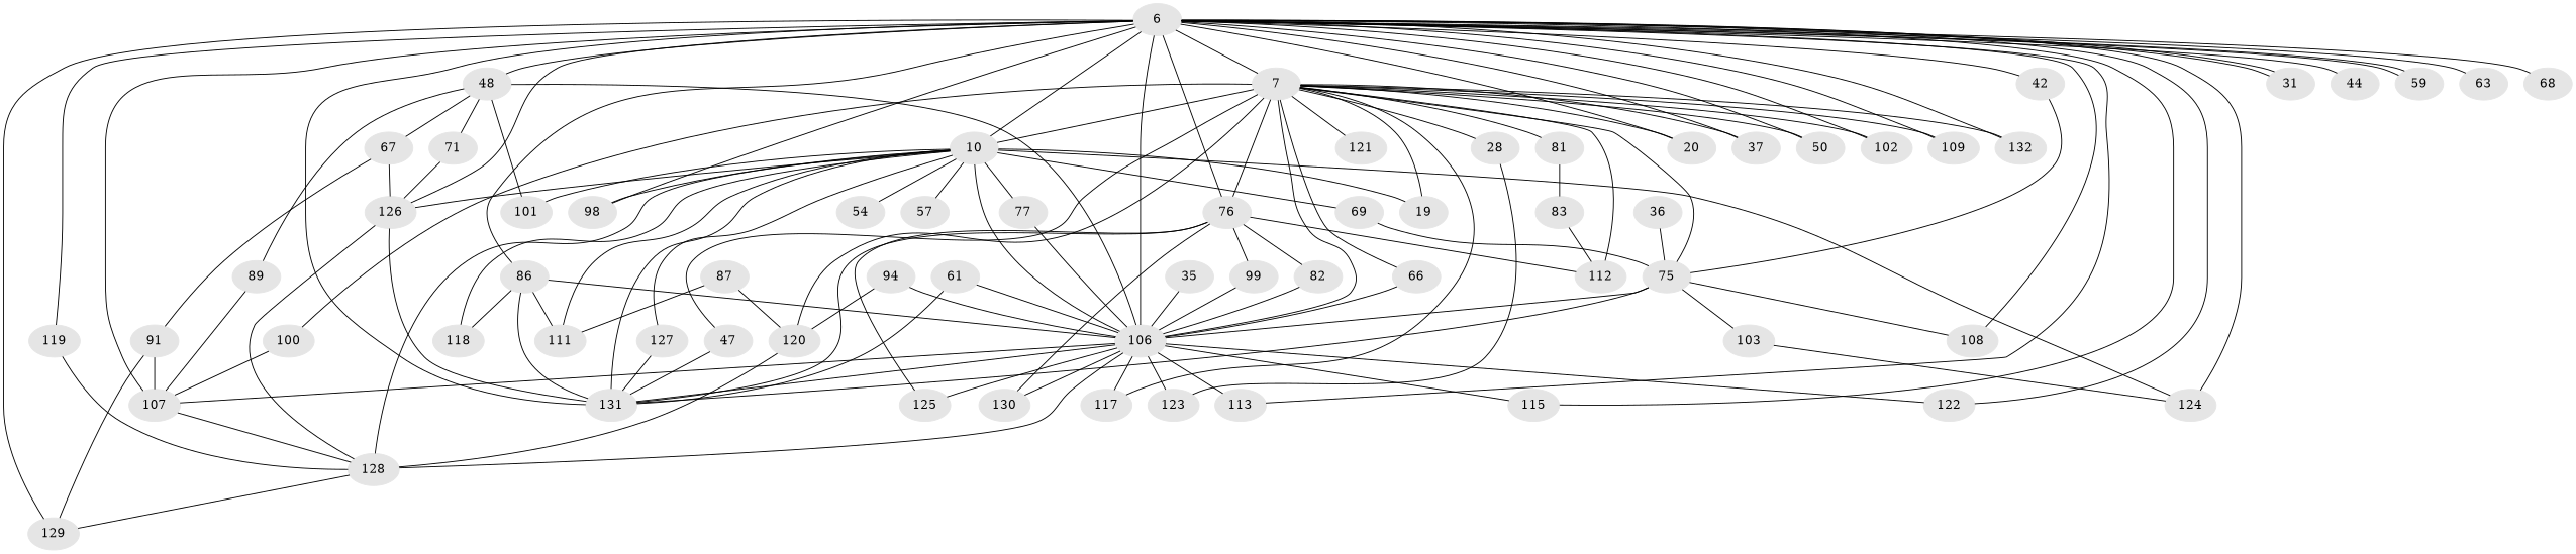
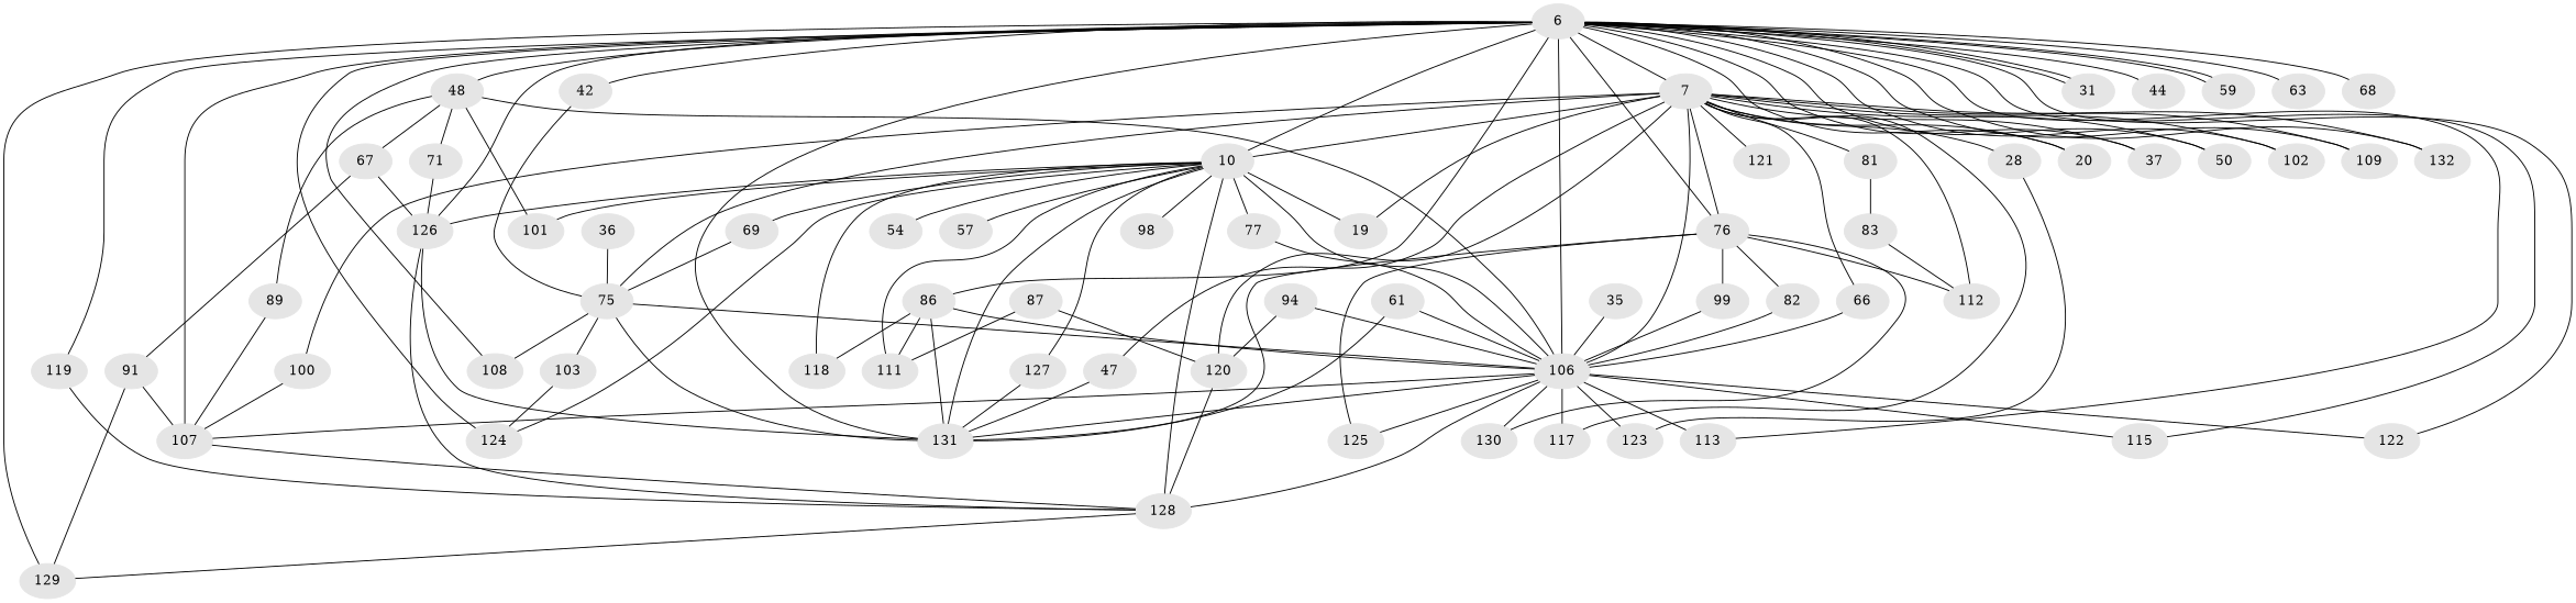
  graph {
    node [color=gray90 style=filled]
    6 [super="+3"]
    7 [super="+2"]
    10 [super="+1"]
    20
    31
    37
    42
    44
    48 [super="+38+27"]
    50
    59
    63
    68
    76 [super="+45+34"]
    86 [super="+13+51"]
    98
    102 [super="+23+64"]
    106 [super="+41+93+8+70"]
    107 [super="+26+56"]
    108
    109
    113 [super="+95+90"]
    115
    119
    122
    124 [super="+62"]
    126 [super="+85+15+96"]
    129 [super="+46+104"]
    131 [super="+110+92+97"]
    132
    19
    28
    47
    66
    75 [super="+55"]
    81 [super="+73"]
    100
    112 [super="+60+88"]
    117
    120 [super="+52"]
    121
    54
    57 [super="+14"]
    69
    77 [super="+53"]
    101
    111 [super="+78"]
    118
    127
    128 [super="+24+114+116"]
    67
    71
    89
    82 [super="+74"]
    99
    125
    130
    123 [super="+72"]
    103
    83
    35
    36
    91 [super="+80"]
    61
    87
    94 [super="+58"]
    6 -- 7 [weight=4]
    6 -- 10 [weight=4]
    6 -- 20
    6 -- 31
    6 -- 31
    6 -- 37
    6 -- 42
    6 -- 44 [weight=2]
    6 -- 48 [weight=3]
    6 -- 50
    6 -- 59
    6 -- 59
    6 -- 63 [weight=2]
    6 -- 68 [weight=2]
    6 -- 76 [weight=2]
    6 -- 86
-   6 -- 98
    6 -- 102 [weight=3]
    6 -- 106 [weight=10]
    6 -- 107 [weight=3]
    6 -- 108
    6 -- 109
    6 -- 113
    6 -- 115
    6 -- 119
    6 -- 122
    6 -- 124 [weight=2]
    6 -- 126
    6 -- 129 [weight=2]
    6 -- 131 [weight=5]
    6 -- 132
    7 -- 10 [weight=4]
    7 -- 20
    7 -- 37
    7 -- 50
    7 -- 76 [weight=4]
    7 -- 102
    7 -- 106 [weight=9]
    7 -- 109
    7 -- 132
    7 -- 19
    7 -- 28 [weight=2]
    7 -- 47
    7 -- 66
    7 -- 75 [weight=2]
    7 -- 81 [weight=3]
    7 -- 100
    7 -- 112 [weight=3]
    7 -- 117
    7 -- 120 [weight=2]
    7 -- 121 [weight=2]
    10 -- 98
    10 -- 106 [weight=10]
    10 -- 124
    10 -- 126 [weight=5]
    10 -- 131
    10 -- 19
    10 -- 54 [weight=2]
    10 -- 57 [weight=2]
    10 -- 69
    10 -- 77
    10 -- 101
    10 -- 111
    10 -- 118
    10 -- 127
    10 -- 128 [weight=3]
    42 -- 75
    48 -- 106 [weight=2]
    48 -- 101
    48 -- 67
    48 -- 71
    48 -- 89
    76 -- 131 [weight=2]
    76 -- 112
    76 -- 82
    76 -- 99
    76 -- 125
    76 -- 130
    86 -- 106 [weight=3]
    86 -- 131
    86 -- 111 [weight=2]
    86 -- 118
    106 -- 107
    106 -- 113 [weight=3]
    106 -- 115
    106 -- 122
    106 -- 131
    106 -- 117
    106 -- 128 [weight=4]
    106 -- 125
    106 -- 130
    106 -- 123 [weight=2]
    107 -- 128
    119 -- 128
    126 -- 131
    126 -- 128
    28 -- 123
    47 -- 131
    66 -- 106
    75 -- 106 [weight=3]
    75 -- 108
    75 -- 131
    75 -- 103
    81 -- 83
    100 -- 107
    120 -- 128
    69 -- 75
    77 -- 106
    127 -- 131
    128 -- 129
    67 -- 126
    67 -- 91
    71 -- 126
    89 -- 107
    82 -- 106 [weight=2]
    99 -- 106
    103 -- 124
    83 -- 112
    35 -- 106 [weight=2]
    36 -- 75
    91 -- 107 [weight=2]
    91 -- 129
    61 -- 106
    61 -- 131
    87 -- 120
    87 -- 111
    94 -- 106 [weight=2]
    94 -- 120
  }
